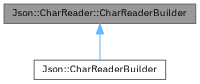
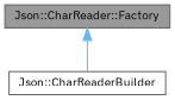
  digraph {
    fontname="IBM Plex Sans"
    node [color=gray40 fontname="IBM Plex Sans" fontsize=10 shape=box style=filled]
-   n1 [fillcolor=grey60 fontcolor=black height=0.2 label="Json::CharReader::CharReaderBuilder" width=0.4]
+   n1 [fillcolor=grey60 fontcolor=black height=0.2 label="Json::CharReader::Factory" width=0.4]
    n2 [fillcolor=white height=0.2 label="Json::CharReaderBuilder" width=0.4]
    n1 -> n2 [color=steelblue1 dir=back fontname="IBM Plex Sans" fontsize=10 labelfontname=Helvetica labelfontsize=10 style=solid]
  }
